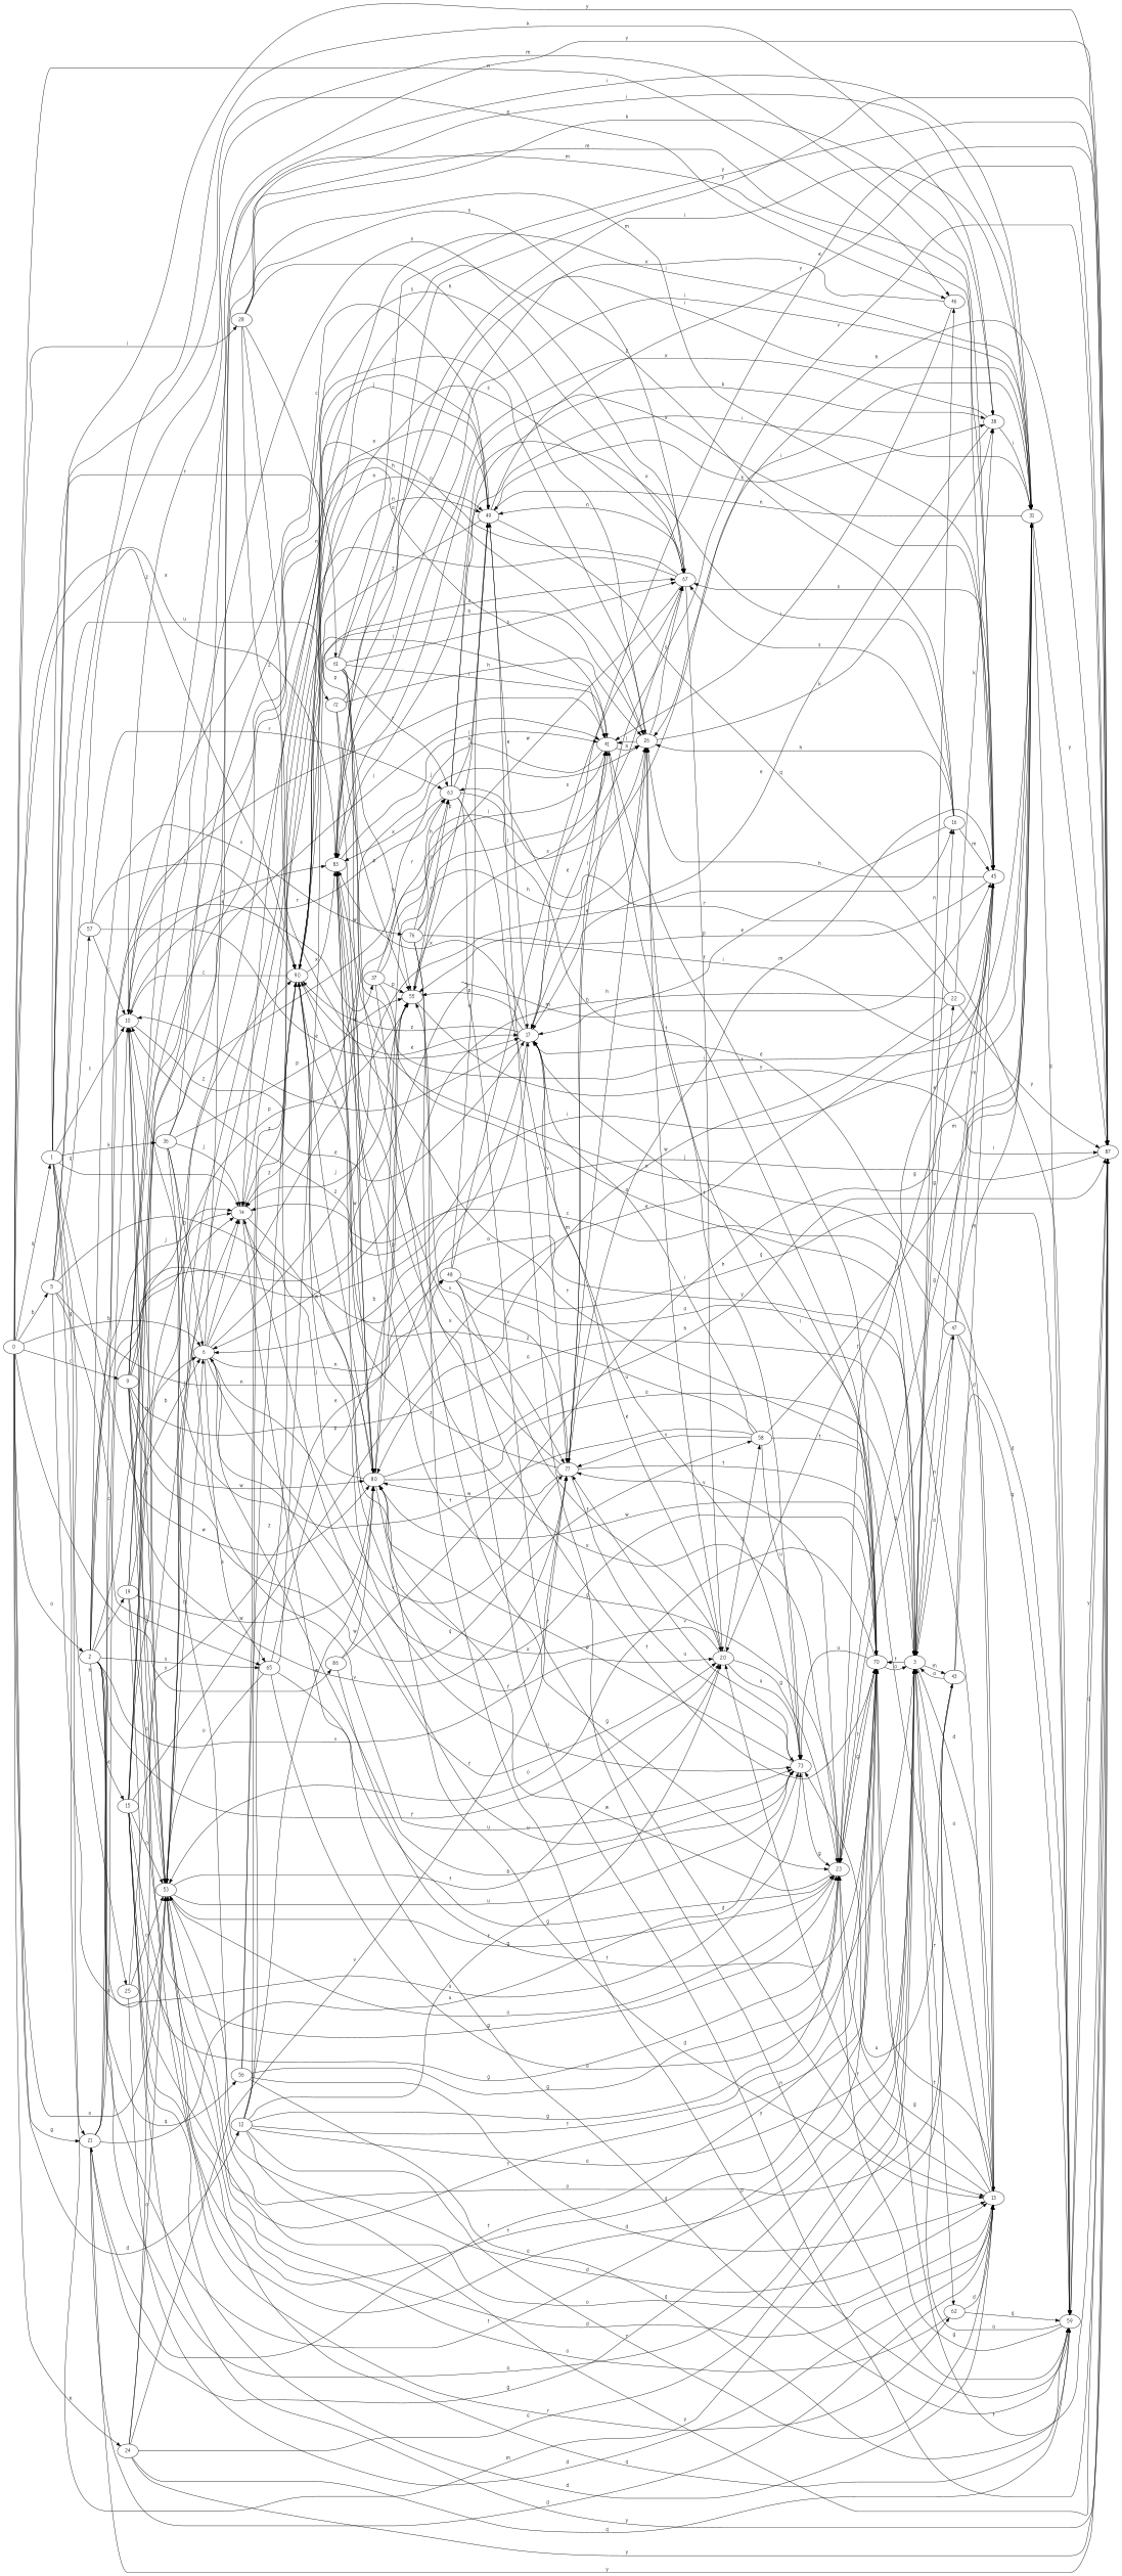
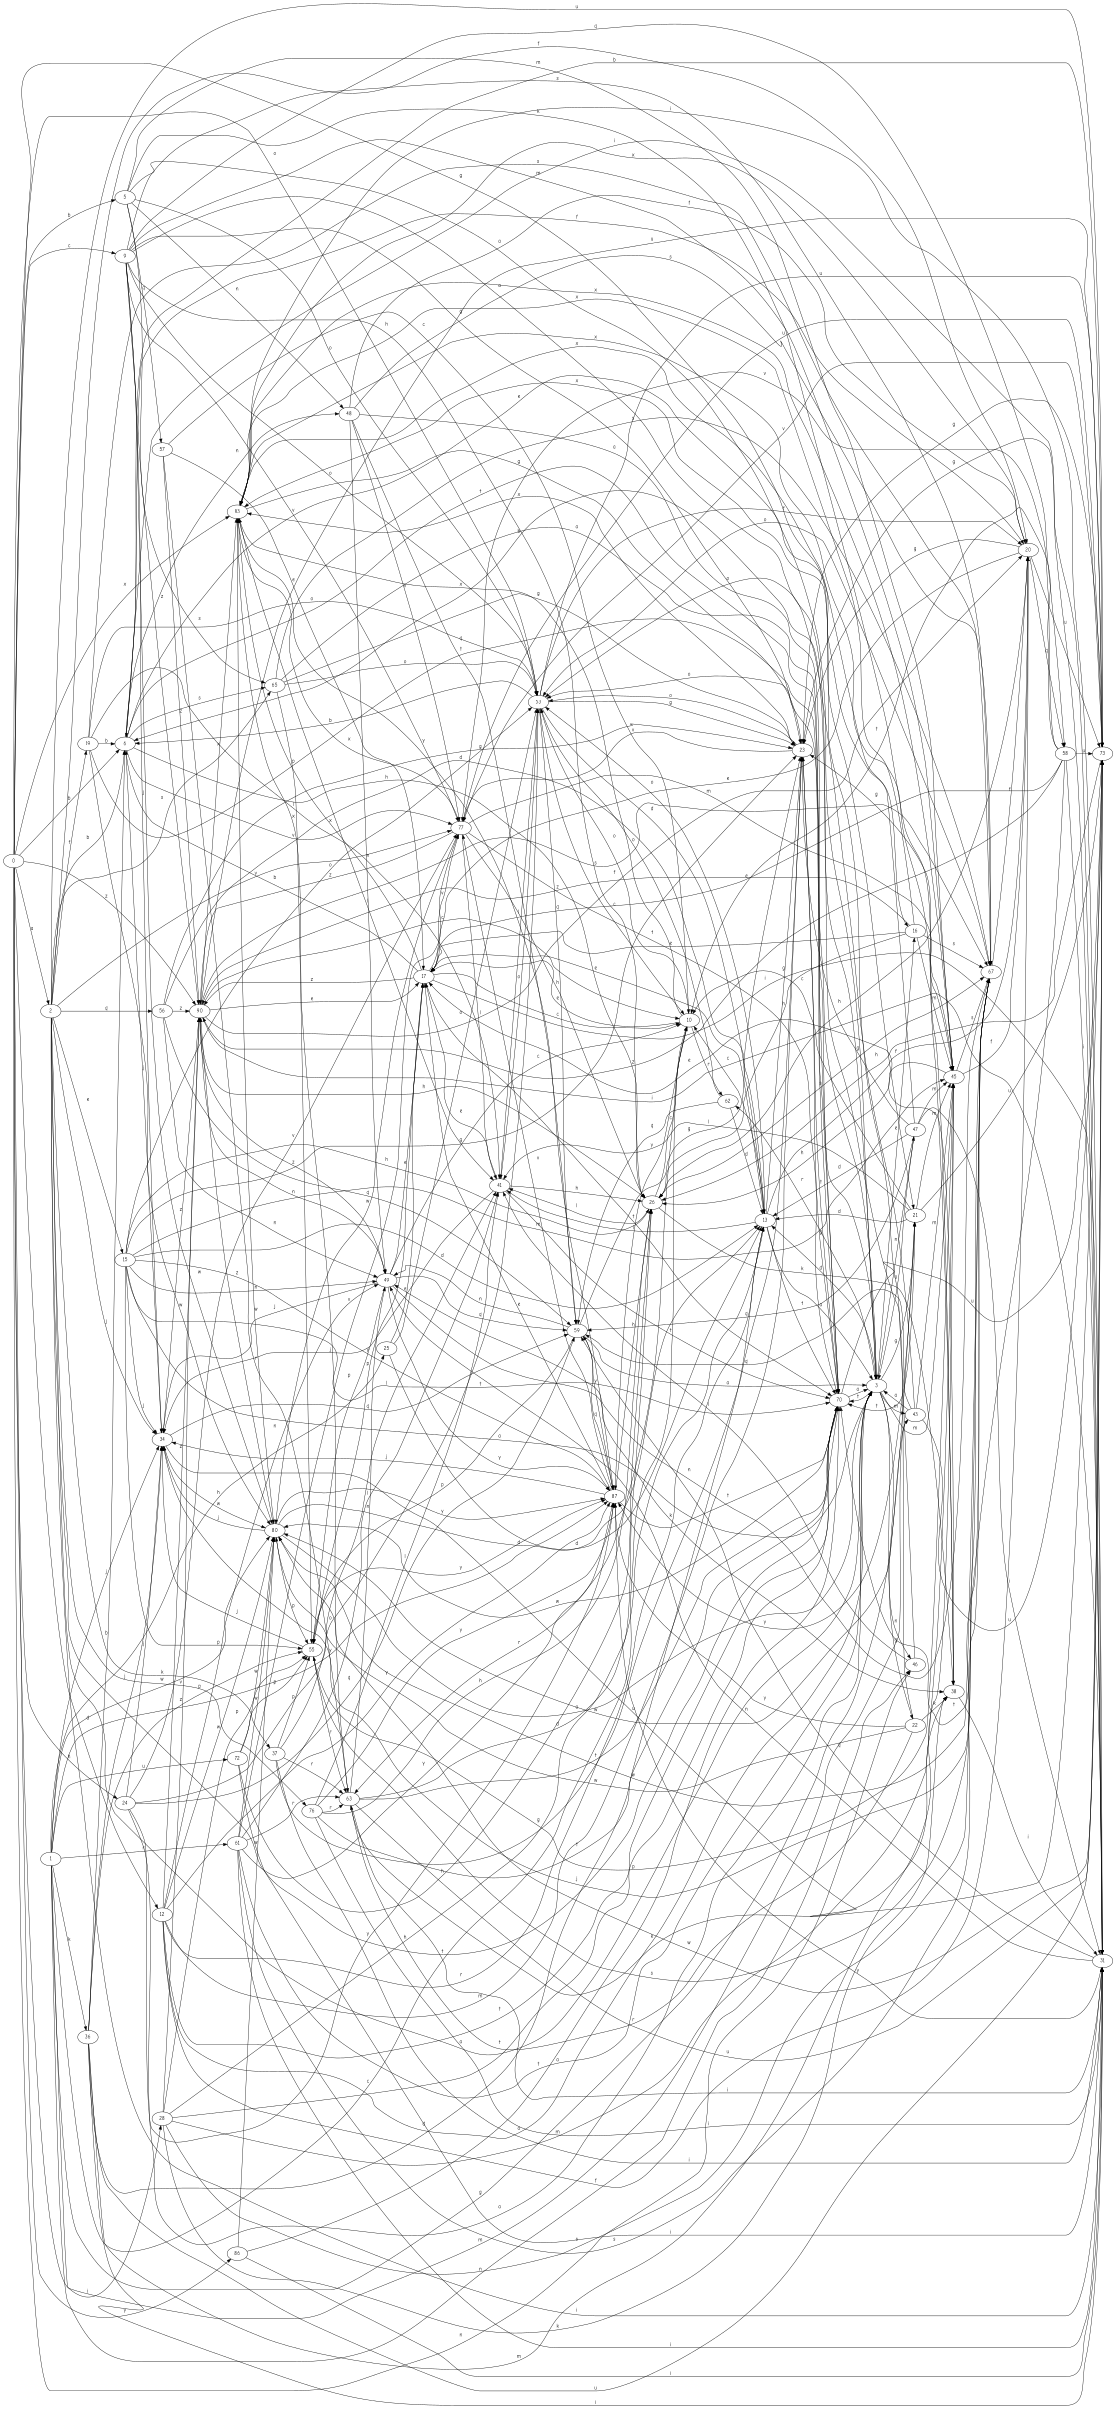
  strict digraph {
    fontname="Comic Neue"
    rankdir=LR
    node [fontname="Comic Neue"]
    edge [fontname="Comic Neue"]
    0
    1
    2
    5
    6
    9
    12
    21
    24
    28
    46
    53
    83
    86
    90
    10
    25
    34
    36
    43
    61
    72
    80
    87
    3
    15
    19
    20
    31
    37
    56
    65
    70
    73
    76
    77
    45
    38
    48
    57
    16
    n42 [label=26]
    23
    58
    67
    13
    49
    41
    59
    55
    17
    62
    63
    22
    47
-   0 -> 1 [label=a]
    0 -> 2 [label=a]
    0 -> 5 [label=b]
    0 -> 6 [label=b]
    0 -> 9 [label=c]
    0 -> 12 [label=d]
    0 -> 21 [label=g]
    0 -> 24 [label=h]
    0 -> 28 [label=i]
    0 -> 46 [label=n]
    0 -> 53 [label=o]
    0 -> 83 [label=x]
    0 -> 86 [label=y]
    0 -> 90 [label=z]
    1 -> 21 [label=g]
    1 -> 46 [label=n]
    1 -> 10 [label=c]
    1 -> 25 [label=h]
    1 -> 34 [label=j]
    1 -> 36 [label=k]
    1 -> 43 [label=m]
    1 -> 61 [label=r]
    1 -> 72 [label=u]
    1 -> 80 [label=w]
    1 -> 87 [label=y]
    2 -> 6 [label=b]
    2 -> 34 [label=j]
    2 -> 3 [label=a]
    2 -> 15 [label=e]
    2 -> 19 [label=f]
    2 -> 20 [label=f]
    2 -> 31 [label=i]
    2 -> 37 [label=k]
    2 -> 56 [label=q]
    2 -> 65 [label=s]
    2 -> 70 [label=t]
    2 -> 73 [label=u]
    2 -> 76 [label=v]
    2 -> 77 [label=v]
    5 -> 53 [label=o]
    5 -> 3 [label=a]
    5 -> 65 [label=s]
    5 -> 45 [label=m]
    5 -> 38 [label=k]
    5 -> 48 [label=n]
    5 -> 57 [label=q]
    6 -> 34 [label=j]
    6 -> 20 [label=f]
    6 -> 31 [label=i]
    6 -> 65 [label=s]
    6 -> 70 [label=t]
    6 -> 77 [label=v]
    6 -> 48 [label=n]
    6 -> 16 [label=e]
    6 -> n42 [label=h]
    9 -> 53 [label=o]
    9 -> 90 [label=z]
    9 -> 34 [label=j]
    9 -> 80 [label=w]
    9 -> 3 [label=a]
    9 -> 77 [label=v]
    9 -> 45 [label=m]
    9 -> n42 [label=h]
    9 -> 23 [label=g]
    9 -> 58 [label=q]
    9 -> 67 [label=s]
    12 -> 90 [label=z]
    12 -> 80 [label=w]
    12 -> 87 [label=y]
    12 -> 3 [label=a]
    12 -> 20 [label=f]
    12 -> 70 [label=t]
-   12 -> 23 [label=g]
+   12 -> 23 [label=m]
    12 -> 13 [label=r]
    12 -> 49 [label=n]
    21 -> 10 [label=c]
    21 -> 87 [label=y]
    21 -> 70 [label=t]
    21 -> 73 [label=u]
    21 -> 45 [label=m]
    21 -> 13 [label=d]
    21 -> 41 [label=l]
    24 -> 53 [label=o]
    24 -> 34 [label=j]
    24 -> 87 [label=y]
    24 -> 3 [label=a]
    24 -> 77 [label=v]
    24 -> 59 [label=q]
    28 -> 90 [label=z]
    28 -> 70 [label=t]
    28 -> 45 [label=m]
    28 -> 38 [label=k]
    28 -> n42 [label=h]
    28 -> 67 [label=s]
    28 -> 55 [label=p]
    46 -> 83 [label=x]
    46 -> 41 [label=l]
    53 -> 6 [label=b]
    53 -> 10 [label=c]
    53 -> 20 [label=f]
    53 -> 73 [label=u]
    53 -> 23 [label=g]
    53 -> 13 [label=d]
    53 -> 41 [label=l]
    53 -> 59 [label=q]
    83 -> 80 [label=w]
    83 -> 87 [label=y]
    83 -> 31 [label=i]
    83 -> 23 [label=g]
    83 -> 41 [label=l]
    86 -> 80 [label=w]
    86 -> 31 [label=i]
    86 -> 70 [label=t]
    90 -> 83 [label=x]
    90 -> 10 [label=c]
    90 -> 20 [label=f]
    90 -> 31 [label=i]
    90 -> 73 [label=u]
    90 -> n42 [label=h]
    90 -> 67 [label=s]
    90 -> 49 [label=n]
    90 -> 17 [label=e]
    10 -> 53 [label=o]
    10 -> 83 [label=x]
    10 -> 87 [label=y]
    10 -> 17 [label=e]
    10 -> 62 [label=r]
    10 -> 63 [label=r]
    25 -> 53 [label=o]
    25 -> 13 [label=d]
    25 -> 17 [label=e]
    34 -> 90 [label=z]
    34 -> 80 [label=w]
    34 -> 73 [label=u]
    34 -> 59 [label=q]
    36 -> 6 [label=b]
    36 -> 34 [label=j]
    36 -> 31 [label=i]
    36 -> 73 [label=u]
    36 -> 45 [label=m]
    36 -> 13 [label=d]
    36 -> 55 [label=p]
    43 -> 53 [label=o]
-   23 -> 80 [label=w]
+   43 -> 80 [label=w]
    43 -> 3 [label=a]
    43 -> 73 [label=u]
    43 -> 45 [label=m]
    43 -> 59 [label=q]
    61 -> 80 [label=w]
    61 -> 87 [label=y]
    61 -> 3 [label=a]
    61 -> 31 [label=i]
    61 -> 77 [label=v]
    61 -> 67 [label=s]
    61 -> 41 [label=l]
    61 -> 63 [label=r]
    72 -> 80 [label=w]
    72 -> 31 [label=i]
    72 -> n42 [label=h]
    72 -> 55 [label=p]
    80 -> 90 [label=z]
    80 -> 34 [label=j]
    80 -> 87 [label=y]
    80 -> 3 [label=a]
    80 -> 13 [label=d]
    80 -> 55 [label=p]
    87 -> 34 [label=j]
    87 -> 70 [label=t]
    87 -> 77 [label=v]
    87 -> n42 [label=h]
    87 -> 59 [label=q]
    87 -> 17 [label=e]
    3 -> 21 [label=g]
    3 -> 46 [label=n]
    3 -> 43 [label=m]
    3 -> 70 [label=t]
    3 -> 45 [label=m]
    3 -> 16 [label=e]
    3 -> 13 [label=d]
    3 -> 62 [label=r]
    3 -> 22 [label=g]
    3 -> 47 [label=n]
    15 -> 53 [label=o]
    15 -> 34 [label=j]
    15 -> 87 [label=y]
    15 -> 3 [label=a]
    15 -> 70 [label=t]
    15 -> 45 [label=m]
    15 -> n42 [label=h]
    15 -> 23 [label=g]
    15 -> 13 [label=d]
    15 -> 49 [label=n]
    15 -> 55 [label=p]
    19 -> 6 [label=b]
    19 -> 53 [label=o]
    19 -> 80 [label=w]
    19 -> 70 [label=t]
    19 -> 67 [label=s]
    19 -> 41 [label=l]
    20 -> 83 [label=x]
    20 -> 73 [label=u]
    20 -> n42 [label=h]
    20 -> 23 [label=g]
    20 -> 58 [label=q]
    20 -> 17 [label=e]
    31 -> 87 [label=y]
    31 -> 23 [label=g]
    31 -> 49 [label=n]
    31 -> 59 [label=q]
    37 -> 31 [label=i]
    37 -> 23 [label=g]
    37 -> 41 [label=l]
    37 -> 55 [label=p]
    37 -> 63 [label=r]
    56 -> 90 [label=z]
    56 -> 23 [label=g]
    56 -> 13 [label=d]
    56 -> 49 [label=n]
    56 -> 59 [label=q]
    65 -> 53 [label=o]
    65 -> 3 [label=a]
    65 -> 23 [label=g]
    65 -> 67 [label=s]
    65 -> 55 [label=p]
    70 -> 53 [label=o]
    70 -> 80 [label=w]
    70 -> 3 [label=a]
    70 -> 73 [label=u]
    70 -> 23 [label=g]
    73 -> 6 [label=b]
    73 -> 80 [label=w]
    73 -> 77 [label=v]
    73 -> n42 [label=h]
    73 -> 23 [label=g]
    76 -> 87 [label=y]
    76 -> 31 [label=i]
    76 -> 70 [label=t]
    76 -> n42 [label=h]
    76 -> 41 [label=l]
    76 -> 63 [label=r]
    77 -> 83 [label=x]
    77 -> 90 [label=z]
    77 -> 80 [label=w]
    77 -> 70 [label=t]
    77 -> 73 [label=u]
    77 -> 45 [label=m]
    77 -> n42 [label=h]
    77 -> 41 [label=l]
    45 -> 83 [label=x]
    45 -> 20 [label=f]
    45 -> n42 [label=h]
    45 -> 23 [label=g]
    45 -> 67 [label=s]
    45 -> 55 [label=p]
    38 -> 83 [label=x]
    38 -> 31 [label=i]
    38 -> 17 [label=e]
    48 -> 3 [label=a]
    48 -> 20 [label=f]
    48 -> 77 [label=v]
    48 -> 67 [label=s]
    48 -> 49 [label=n]
    48 -> 59 [label=q]
    57 -> 90 [label=z]
    57 -> 10 [label=c]
    57 -> 17 [label=e]
    57 -> 63 [label=r]
    16 -> 83 [label=x]
    16 -> 90 [label=z]
    16 -> 45 [label=m]
    16 -> n42 [label=h]
    16 -> 67 [label=s]
    16 -> 17 [label=e]
    n42 -> 10 [label=c]
    n42 -> 38 [label=k]
    n42 -> 67 [label=s]
    n42 -> 41 [label=l]
    23 -> 53 [label=o]
    23 -> 83 [label=x]
    23 -> 70 [label=t]
    23 -> 77 [label=v]
    58 -> 90 [label=z]
    58 -> 10 [label=t]
    58 -> 31 [label=i]
    58 -> 70 [label=t]
    58 -> 73 [label=u]
    58 -> 77 [label=v]
    58 -> 17 [label=e]
    67 -> 53 [label=o]
    67 -> 34 [label=j]
    67 -> 80 [label=w]
    67 -> 20 [label=f]
    67 -> 49 [label=n]
    13 -> 53 [label=o]
    13 -> 10 [label=c]
    13 -> 3 [label=a]
    13 -> 20 [label=f]
    13 -> 70 [label=t]
    13 -> 23 [label=g]
    13 -> 41 [label=l]
    13 -> 17 [label=e]
    49 -> 90 [label=z]
    49 -> 10 [label=c]
    49 -> 34 [label=j]
    49 -> 87 [label=y]
    49 -> 38 [label=k]
    49 -> 59 [label=q]
    49 -> 55 [label=p]
    49 -> 17 [label=e]
    41 -> 53 [label=o]
    41 -> 34 [label=j]
    41 -> 70 [label=t]
    41 -> n42 [label=h]
    41 -> 17 [label=e]
    59 -> 87 [label=y]
    59 -> 3 [label=a]
    59 -> 23 [label=g]
    59 -> 49 [label=n]
    59 -> 55 [label=p]
    55 -> 34 [label=j]
    55 -> 87 [label=y]
    55 -> 67 [label=s]
    55 -> 63 [label=r]
    17 -> 6 [label=b]
    17 -> 83 [label=x]
    17 -> 90 [label=z]
    17 -> 10 [label=c]
    17 -> 31 [label=i]
    17 -> 70 [label=t]
    17 -> 77 [label=v]
    17 -> 55 [label=p]
    62 -> 53 [label=o]
    62 -> 13 [label=d]
    62 -> 59 [label=q]
    63 -> 83 [label=x]
    63 -> 31 [label=i]
    63 -> 70 [label=t]
    63 -> 73 [label=u]
    63 -> 38 [label=k]
    63 -> 13 [label=d]
    63 -> 49 [label=n]
    22 -> 6 [label=b]
    22 -> 80 [label=w]
    22 -> 87 [label=y]
    22 -> 38 [label=k]
    22 -> 63 [label=r]
    47 -> 83 [label=x]
    47 -> 3 [label=a]
    47 -> 31 [label=i]
    47 -> 45 [label=m]
    47 -> 23 [label=g]
    47 -> 13 [label=d]
    47 -> 59 [label=q]
  }
